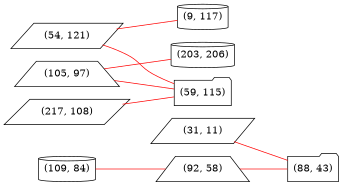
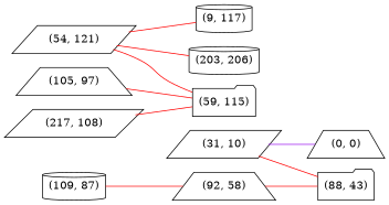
  graph {
    rankdir=LR
    node [shape=trapezium]
    edge [color=red weight=1]
-   "(31, 11)" [shape=parallelogram]
+   "(0, 0)"
+   "(31, 11)" [shape=parallelogram label="(31, 10)"]
    "(88, 43)" [shape=folder]
    "(9, 117)" [shape=cylinder]
    "(54, 121)" [shape=parallelogram]
    "(59, 115)" [shape=folder]
    "(203, 206)" [shape=cylinder]
-   "(109, 87)" [shape=cylinder label="(109, 84)"]
+   "(109, 87)" [shape=cylinder]
    "(92, 58)"
    "(105, 97)"
    "(217, 108)" [shape=parallelogram]
+   "(31, 11)" -- "(0, 0)" [color=purple weight=4]
    "(31, 11)" -- "(88, 43)"
    "(54, 121)" -- "(9, 117)"
    "(54, 121)" -- "(59, 115)"
-   "(105, 97)" -- "(203, 206)"
+   "(54, 121)" -- "(203, 206)"
    "(109, 87)" -- "(92, 58)"
    "(92, 58)" -- "(88, 43)"
    "(105, 97)" -- "(59, 115)"
    "(217, 108)" -- "(59, 115)"
  }
